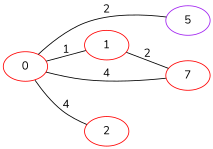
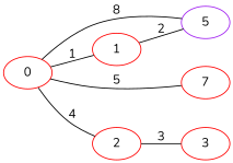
  graph {
    fontname=Nunito
    rankdir=LR
    node [color=red fontname=Nunito weight=1]
    edge [fontname=Nunito]
    0
    1
    n3 [label=7]
    5 [color=purple weight=4]
    2
+   3
    0 -- 1 [label=1]
-   0 -- n3 [label=4]
-   0 -- 5 [label=2]
+   0 -- n3 [label=5]
+   0 -- 5 [label=8]
    0 -- 2 [label=4]
-   1 -- n3 [label=2]
+   1 -- 5 [label=2]
+   2 -- 3 [label=3]
  }
